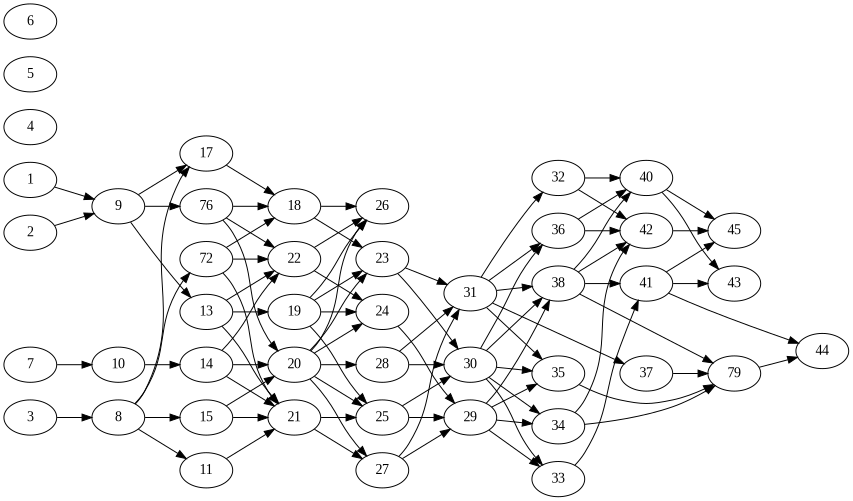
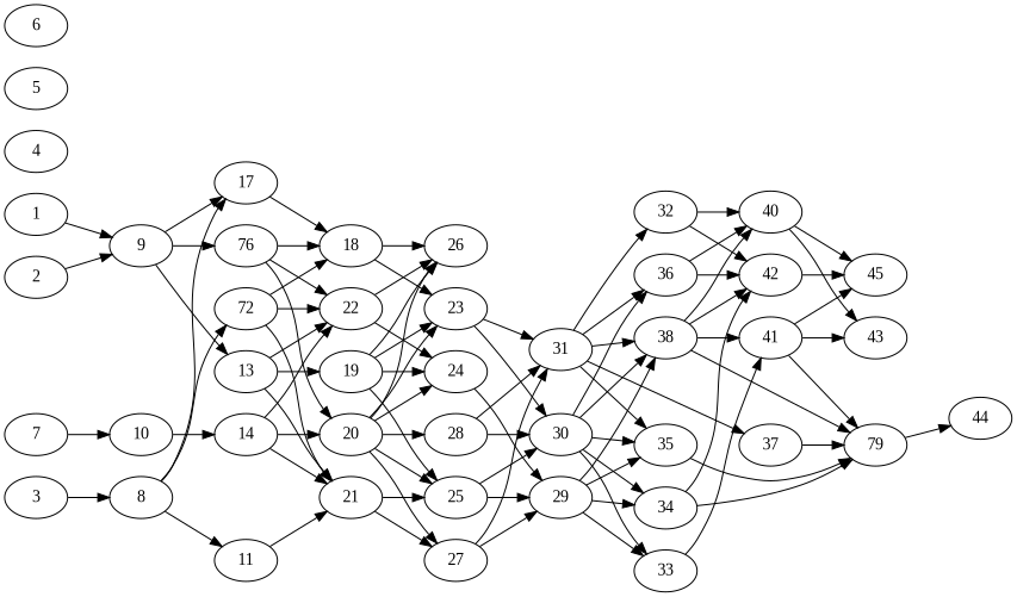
  digraph {
    fontname="Liberation Serif"
    rankdir=LR
    node [alpha=0.09 fontname="Liberation Serif"]
    edge [fontname="Liberation Serif"]
    1 [alpha=0.00 expect_size=20040704]
    9 [alpha=0.18 expect_size=49201152]
    17 [alpha=0.10 expect_size=38295552]
    13 [expect_size=7005184]
    n5 [alpha=0.15 expect_size=30311424 label=76]
    18 [alpha=0.02 expect_size=49693696]
    21 [alpha=0.05 expect_size=22534144]
    22 [alpha=0.06 expect_size=12080128]
    19 [alpha=0.03 expect_size=19768320]
    20 [alpha=0.01 expect_size=15252480]
    2 [alpha=0.14 expect_size=45927424]
    3 [alpha=0.17 expect_size=32124928]
    8 [alpha=0.07 expect_size=17421312]
    11 [alpha=0.16 expect_size=20875264]
    n15 [expect_size=21134336 label=72]
-   15 [expect_size=20148224]
    4 [expect_size=42209280]
    5 [alpha=0.04 expect_size=43551744]
    6 [alpha=0.03 expect_size=30338048]
    7 [alpha=0.05 expect_size=8212480]
    10 [alpha=0.03 expect_size=5367808]
    14 [alpha=0.18 expect_size=47252480]
    25 [alpha=0.12 expect_size=50325504]
    27 [alpha=0.04 expect_size=12098560]
    26 [alpha=0.07 expect_size=24465408]
    23 [alpha=0.19 expect_size=33836032]
    24 [alpha=0.08 expect_size=8466432]
    28 [alpha=0.06 expect_size=36417536]
    30 [alpha=0.06 expect_size=48151552]
    29 [alpha=0.06 expect_size=40706048]
    31 [alpha=0.13 expect_size=50437120]
    33 [alpha=0.02 expect_size=30237696]
    34 [alpha=0.14 expect_size=28133376]
    35 [alpha=0.12 expect_size=45830144]
    38 [alpha=0.07 expect_size=6794240]
    36 [alpha=0.02 expect_size=27265024]
    32 [alpha=0.07 expect_size=15175680]
    37 [alpha=0.05 expect_size=44720128]
    41 [alpha=0.08 expect_size=48915456]
    42 [alpha=0.10 expect_size=33124352]
    n41 [alpha=0.15 expect_size=20036608 label=79]
    40 [alpha=0.08 expect_size=34035712]
    43 [alpha=0.05 expect_size=49737728]
    45 [alpha=0.17 expect_size=38737920]
    44 [alpha=0.01 expect_size=6149120]
    1 -> 9
    9 -> 17
    9 -> 13
    9 -> n5
    17 -> 18
    13 -> 21
    13 -> 22
    13 -> 19
    n5 -> 18
    n5 -> 22
    n5 -> 20
    18 -> 26
    18 -> 23
    21 -> 25
    21 -> 27
    22 -> 26
    22 -> 24
    19 -> 25
    19 -> 26
    19 -> 23
    19 -> 24
    20 -> 25
    20 -> 27
    20 -> 26
    20 -> 23
    20 -> 24
    20 -> 28
    2 -> 9
    3 -> 8
    8 -> 17
    8 -> 11
    8 -> n15
-   8 -> 15
    11 -> 21
    n15 -> 18
    n15 -> 21
    n15 -> 22
-   15 -> 21
-   15 -> 20
    7 -> 10
    10 -> 14
    14 -> 21
    14 -> 22
    14 -> 20
    25 -> 30
    25 -> 29
    27 -> 29
    27 -> 31
    23 -> 30
    23 -> 31
    24 -> 29
    28 -> 30
    28 -> 31
    30 -> 33
    30 -> 34
    30 -> 35
    30 -> 38
    30 -> 36
    29 -> 33
    29 -> 34
    29 -> 35
    29 -> 38
    31 -> 35
    31 -> 38
    31 -> 36
    31 -> 32
    31 -> 37
    33 -> 41
    34 -> 42
    34 -> n41
    35 -> n41
    38 -> 41
    38 -> 42
    38 -> n41
    38 -> 40
    36 -> 42
    36 -> 40
    32 -> 42
    32 -> 40
    37 -> n41
    41 -> 43
    41 -> 45
-   41 -> 44
+   41 -> n41
    42 -> 45
    n41 -> 44
    40 -> 43
    40 -> 45
  }
